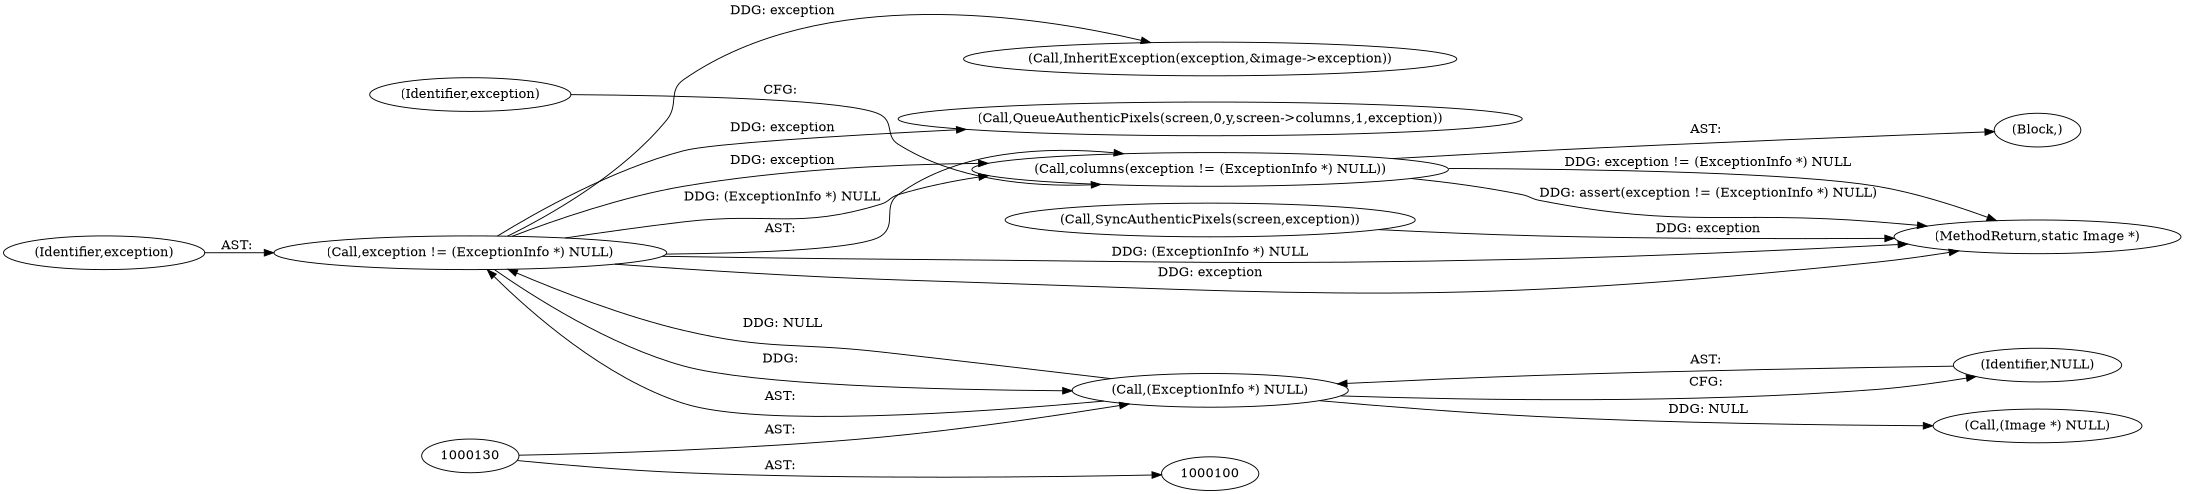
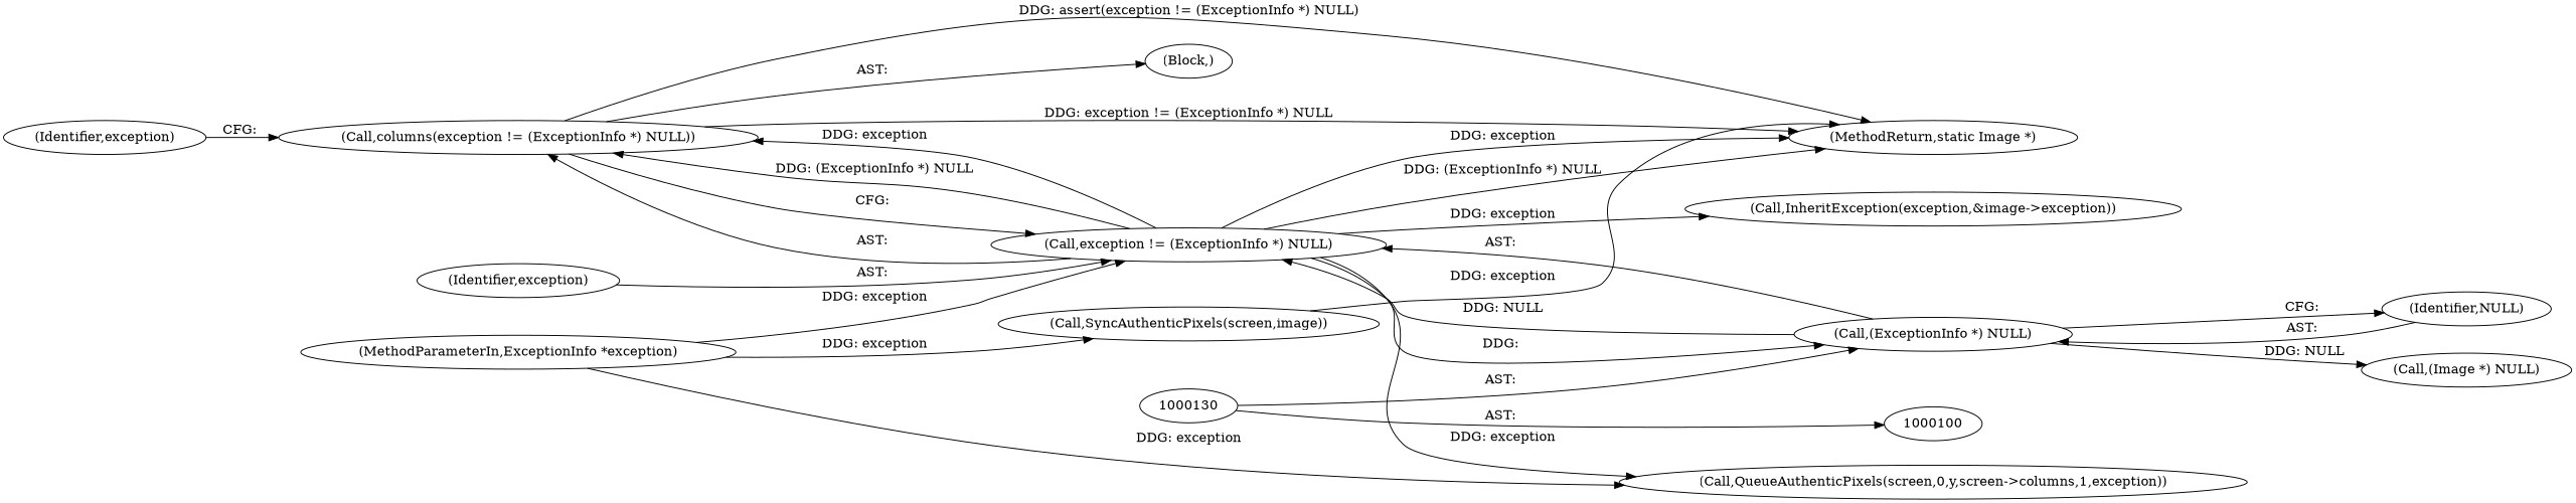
  digraph {
    rankdir=LR
    n1 [label="(Call,columns(exception != (ExceptionInfo *) NULL))"]
    n2 [label="(Call,exception != (ExceptionInfo *) NULL)"]
    n3 [label="(Block,)"]
    n4 [label="(MethodReturn,static Image *)"]
    n5 [label="(Call,(ExceptionInfo *) NULL)"]
    n6 [label="(Call,InheritException(exception,&image->exception))"]
    n7 [label="(Call,QueueAuthenticPixels(screen,0,y,screen->columns,1,exception))"]
    n8 [label="(Identifier,NULL)"]
    n9 [label="(Call,(Image *) NULL)"]
-   n11 [label="(Call,SyncAuthenticPixels(screen,exception))"]
+   n10 [label="(MethodParameterIn,ExceptionInfo *exception)"]
+   n11 [label="(Call,SyncAuthenticPixels(screen,image))"]
    n12 [label="(Identifier,exception)"]
    n13 [label="(Identifier,exception)"]
    1000130
    1000100
+   n1 -> n2 [label="CFG: "]
    n1 -> n3 [label="AST: "]
    n1 -> n4 [label="DDG: assert(exception != (ExceptionInfo *) NULL)"]
    n1 -> n4 [label="DDG: exception != (ExceptionInfo *) NULL"]
    n2 -> n1 [label="AST: "]
    n2 -> n1 [label="DDG: exception"]
    n2 -> n1 [label="DDG: (ExceptionInfo *) NULL"]
    n2 -> n4 [label="DDG: (ExceptionInfo *) NULL"]
    n2 -> n4 [label="DDG: exception"]
    n2 -> n5 [label="DDG: "]
    n2 -> n6 [label="DDG: exception"]
    n2 -> n7 [label="DDG: exception"]
    n5 -> n2 [label="AST: "]
    n5 -> n2 [label="DDG: NULL"]
    n5 -> n8 [label="CFG: "]
    n5 -> n9 [label="DDG: NULL"]
    n8 -> n5 [label="AST: "]
+   n10 -> n2 [label="DDG: exception"]
+   n10 -> n7 [label="DDG: exception"]
+   n10 -> n11 [label="DDG: exception"]
    n11 -> n4 [label="DDG: exception"]
    n12 -> n1 [label="CFG: "]
    n13 -> n2 [label="AST: "]
    1000130 -> n5 [label="AST: "]
    1000130 -> 1000100 [label="AST: "]
  }
